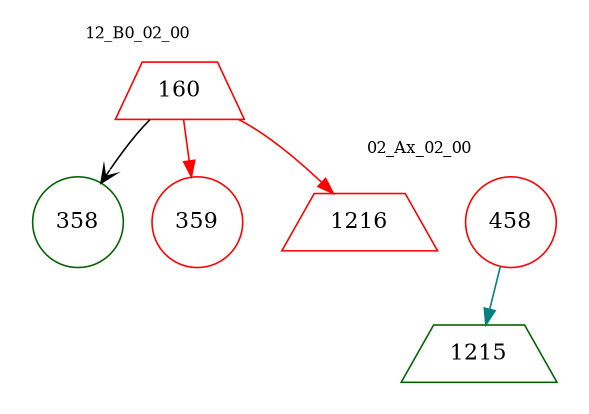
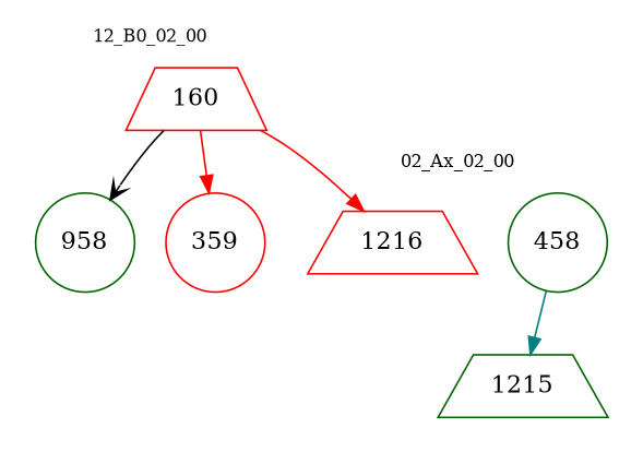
  digraph {
    node [color=red shape=circle]
    edge [arrowhead=normal color=red]
-   n1 [label=458]
+   n1 [color=darkgreen label=458]
    n2 [color=darkgreen label=1215 shape=trapezium]
    n3 [label=1216 shape=trapezium]
    n4 [label=160 shape=trapezium]
-   n5 [color=darkgreen label=358]
+   n5 [color=darkgreen label=958]
    n6 [label=359]
    subgraph cluster_1 {
      color=white
      fontsize=10
      label="02_Ax_02_00"
      n1
      n2
      n3
    }
    subgraph cluster_2 {
      color=white
      fontsize=10
      label="12_B0_02_00"
      n4
      n5
      n6
    }
    n1 -> n2 [color=teal]
    n4 -> n3
    n4 -> n5 [arrowhead=vee color=black]
    n4 -> n6
  }
